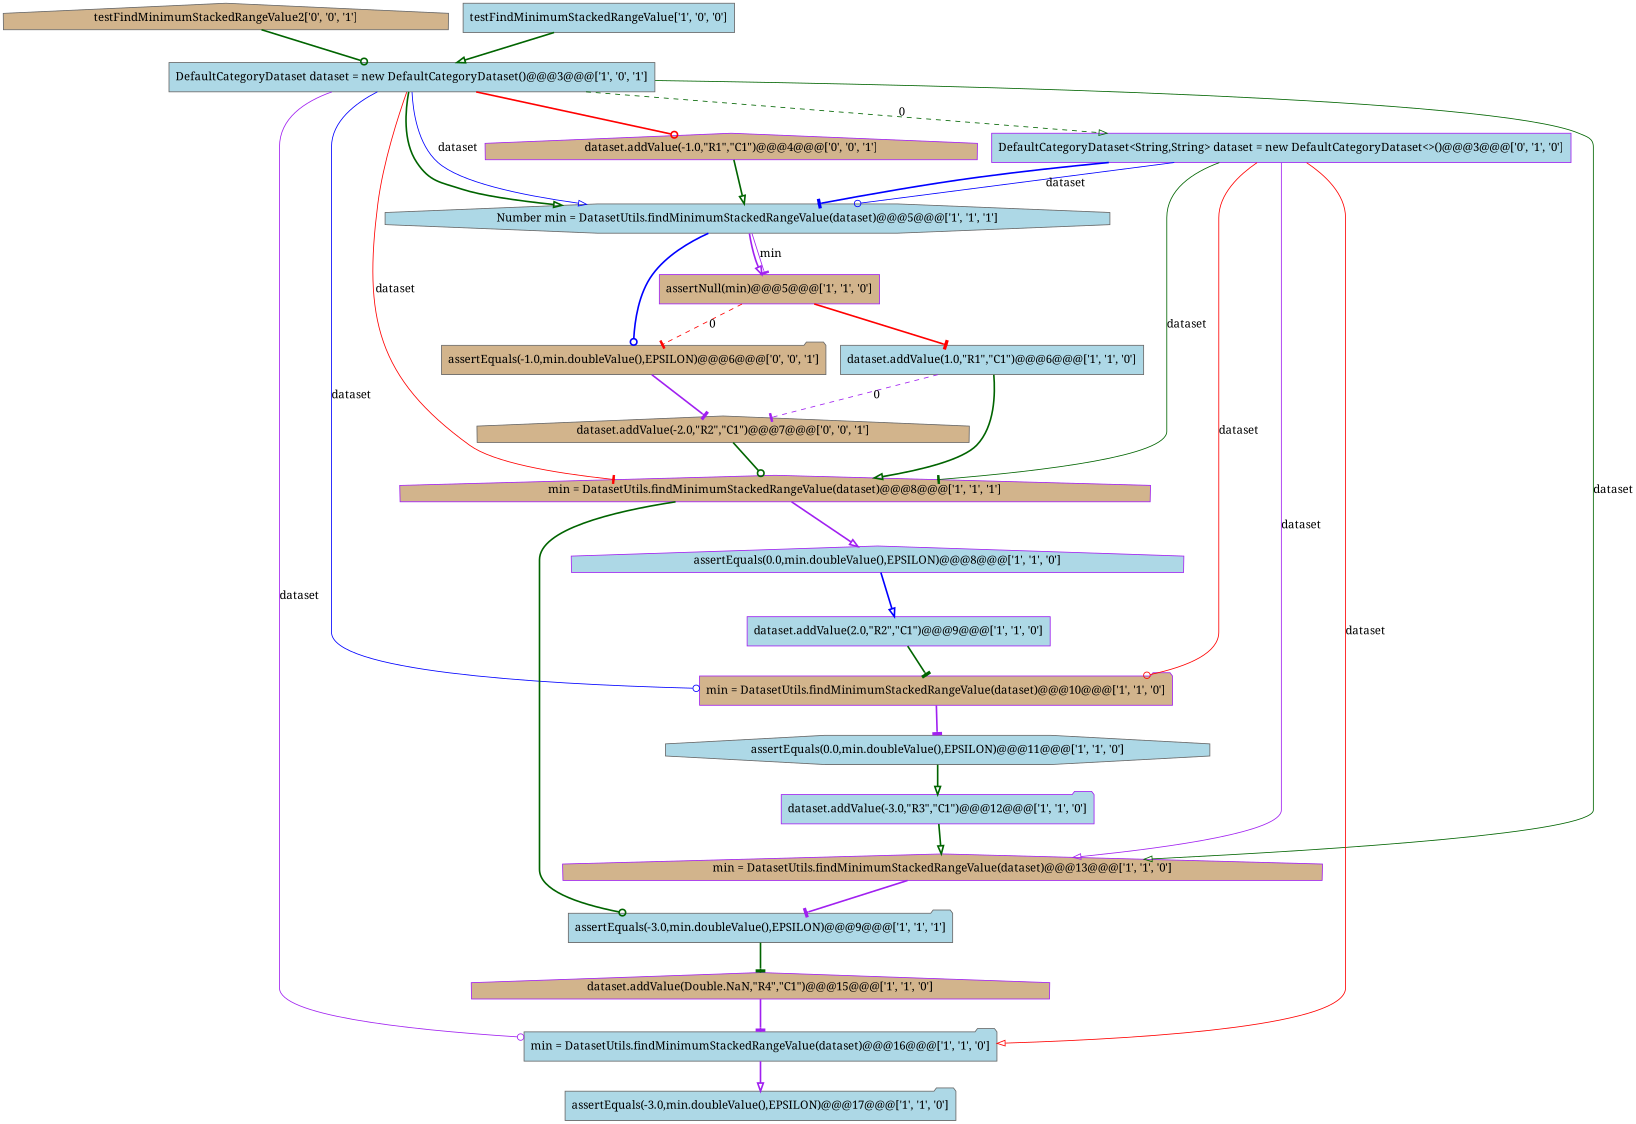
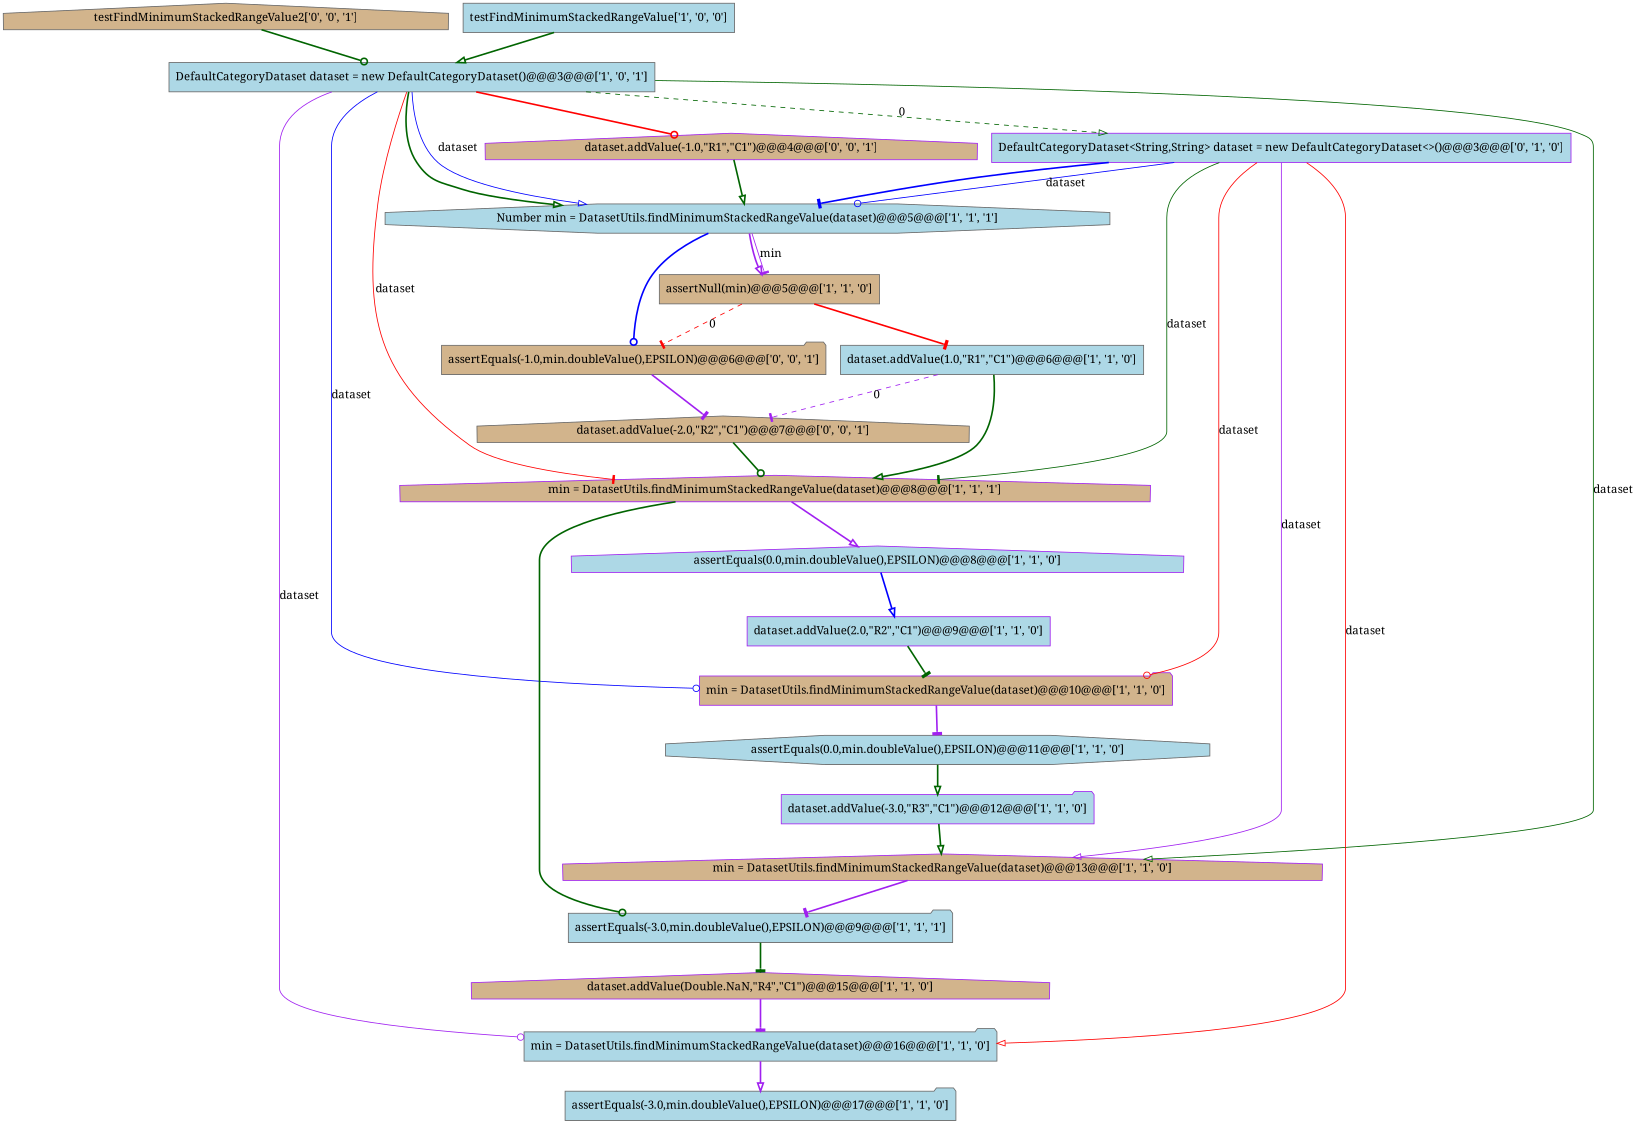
  digraph {
    fontname="Noto Serif"
    node [color=gray40 fillcolor=lightblue fontname="Noto Serif" shape=house style=filled]
    edge [arrowhead=onormal color=darkgreen fontname="Noto Serif" style=bold]
    n1 [label="assertEquals(-3.0,min.doubleValue(),EPSILON)@@@17@@@['1', '1', '0']" shape=folder]
    n2 [label="assertEquals(-3.0,min.doubleValue(),EPSILON)@@@9@@@['1', '1', '1']" shape=folder]
    n3 [color=purple fillcolor=tan label="dataset.addValue(Double.NaN,\"R4\",\"C1\")@@@15@@@['1', '1', '0']"]
    n4 [label="min = DatasetUtils.findMinimumStackedRangeValue(dataset)@@@16@@@['1', '1', '0']" shape=folder]
    n5 [fillcolor=tan label="testFindMinimumStackedRangeValue2['0', '0', '1']"]
    n6 [label="DefaultCategoryDataset dataset = new DefaultCategoryDataset()@@@3@@@['1', '0', '1']" shape=box]
    n7 [color=purple label="DefaultCategoryDataset<String,String> dataset = new DefaultCategoryDataset<>()@@@3@@@['0', '1', '0']" shape=box]
    n8 [color=purple fillcolor=tan label="dataset.addValue(-1.0,\"R1\",\"C1\")@@@4@@@['0', '0', '1']"]
    n9 [label="Number min = DatasetUtils.findMinimumStackedRangeValue(dataset)@@@5@@@['1', '1', '1']" shape=octagon]
    n10 [color=purple fillcolor=tan label="min = DatasetUtils.findMinimumStackedRangeValue(dataset)@@@8@@@['1', '1', '1']"]
    n11 [color=purple fillcolor=tan label="min = DatasetUtils.findMinimumStackedRangeValue(dataset)@@@13@@@['1', '1', '0']"]
    n12 [color=purple fillcolor=tan label="min = DatasetUtils.findMinimumStackedRangeValue(dataset)@@@10@@@['1', '1', '0']" shape=folder]
-   n13 [color=purple fillcolor=tan label="assertNull(min)@@@5@@@['1', '1', '0']" shape=box]
+   n13 [fillcolor=tan label="assertNull(min)@@@5@@@['1', '1', '0']" shape=box]
    n14 [fillcolor=tan label="assertEquals(-1.0,min.doubleValue(),EPSILON)@@@6@@@['0', '0', '1']" shape=folder]
    n15 [color=purple label="assertEquals(0.0,min.doubleValue(),EPSILON)@@@8@@@['1', '1', '0']"]
    n16 [label="assertEquals(0.0,min.doubleValue(),EPSILON)@@@11@@@['1', '1', '0']" shape=octagon]
    n17 [label="dataset.addValue(1.0,\"R1\",\"C1\")@@@6@@@['1', '1', '0']" shape=box]
    n18 [fillcolor=tan label="dataset.addValue(-2.0,\"R2\",\"C1\")@@@7@@@['0', '0', '1']"]
    n19 [color=purple label="dataset.addValue(2.0,\"R2\",\"C1\")@@@9@@@['1', '1', '0']" shape=box]
    n20 [color=purple label="dataset.addValue(-3.0,\"R3\",\"C1\")@@@12@@@['1', '1', '0']" shape=folder]
    n21 [label="testFindMinimumStackedRangeValue['1', '0', '0']" shape=box]
    n2 -> n3 [arrowhead=tee]
    n3 -> n4 [arrowhead=tee color=purple]
    n4 -> n1 [color=purple]
    n5 -> n6 [arrowhead=odot]
    n6 -> n4 [arrowhead=odot color=purple label=dataset style=solid]
    n6 -> n7 [label=0 style=dashed]
    n6 -> n8 [arrowhead=odot color=red]
    n6 -> n9 [color=blue label=dataset style=solid]
    n6 -> n9
    n6 -> n10 [arrowhead=tee color=red label=dataset style=solid]
    n6 -> n11 [label=dataset style=solid]
    n6 -> n12 [arrowhead=odot color=blue label=dataset style=solid]
    n7 -> n4 [color=red label=dataset style=solid]
    n7 -> n9 [arrowhead=odot color=blue label=dataset style=solid]
    n7 -> n9 [arrowhead=tee color=blue]
    n7 -> n10 [arrowhead=tee label=dataset style=solid]
    n7 -> n11 [color=purple label=dataset style=solid]
    n7 -> n12 [arrowhead=odot color=red label=dataset style=solid]
    n8 -> n9
    n9 -> n13 [arrowhead=tee color=purple label=min style=solid]
    n9 -> n13 [color=purple]
    n9 -> n14 [arrowhead=odot color=blue]
    n10 -> n2 [arrowhead=odot]
    n10 -> n15 [color=purple]
    n11 -> n2 [arrowhead=tee color=purple]
    n12 -> n16 [arrowhead=tee color=purple]
    n13 -> n14 [arrowhead=tee color=red label=0 style=dashed]
    n13 -> n17 [arrowhead=tee color=red]
    n14 -> n18 [arrowhead=tee color=purple]
    n15 -> n19 [color=blue]
    n16 -> n20
    n17 -> n10
    n17 -> n18 [arrowhead=tee color=purple label=0 style=dashed]
    n18 -> n10 [arrowhead=odot]
    n19 -> n12 [arrowhead=tee]
    n20 -> n11
    n21 -> n6
  }
